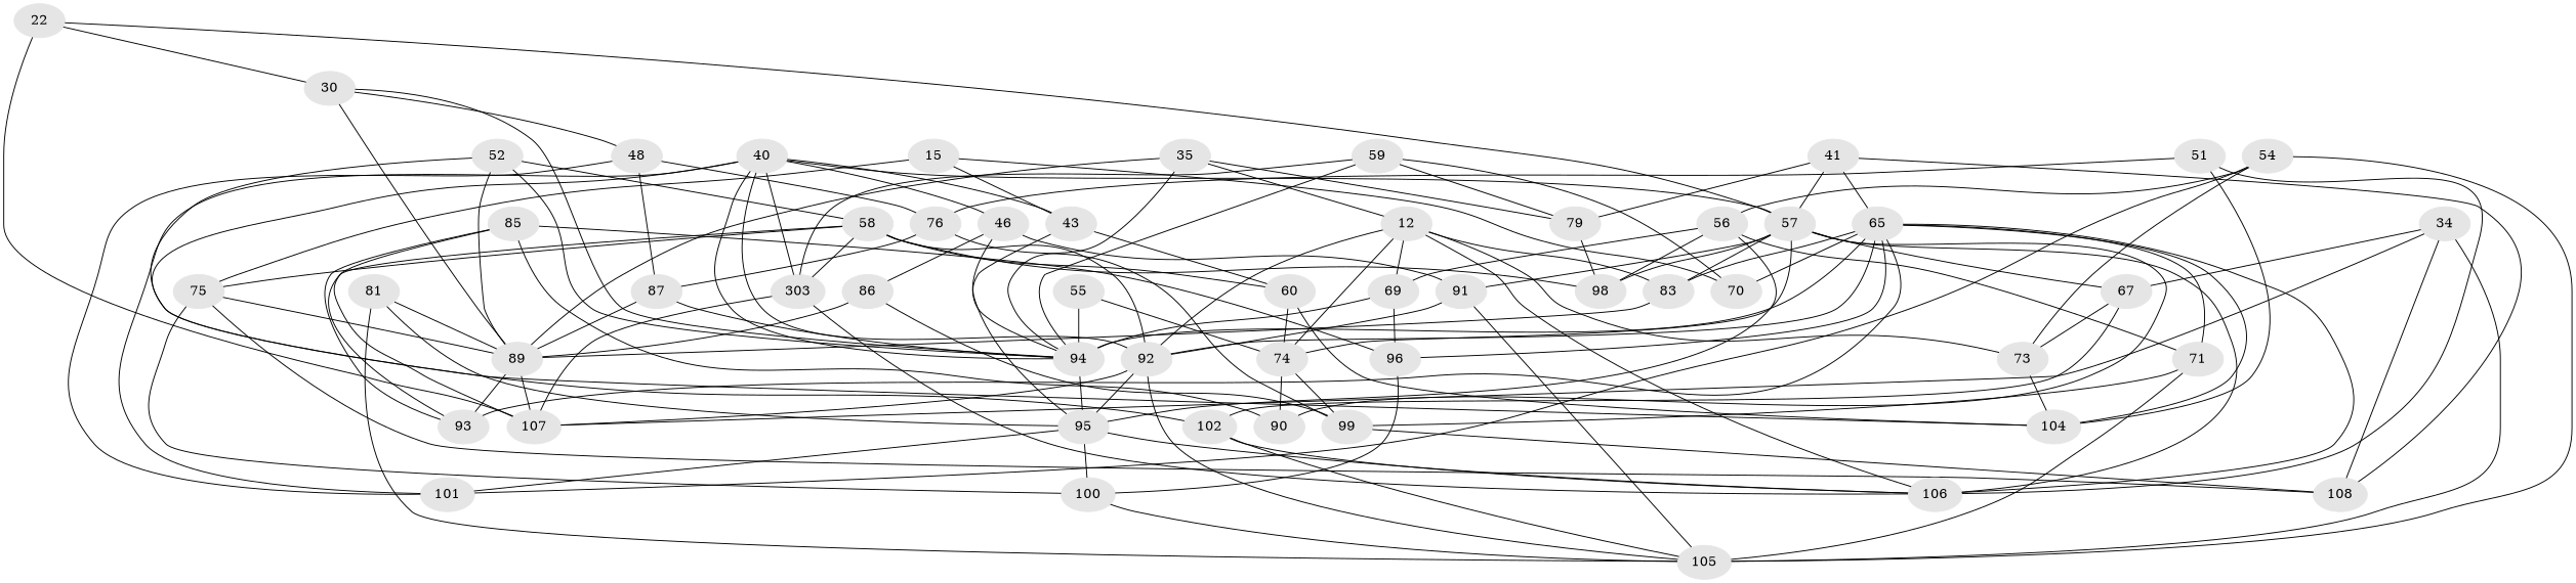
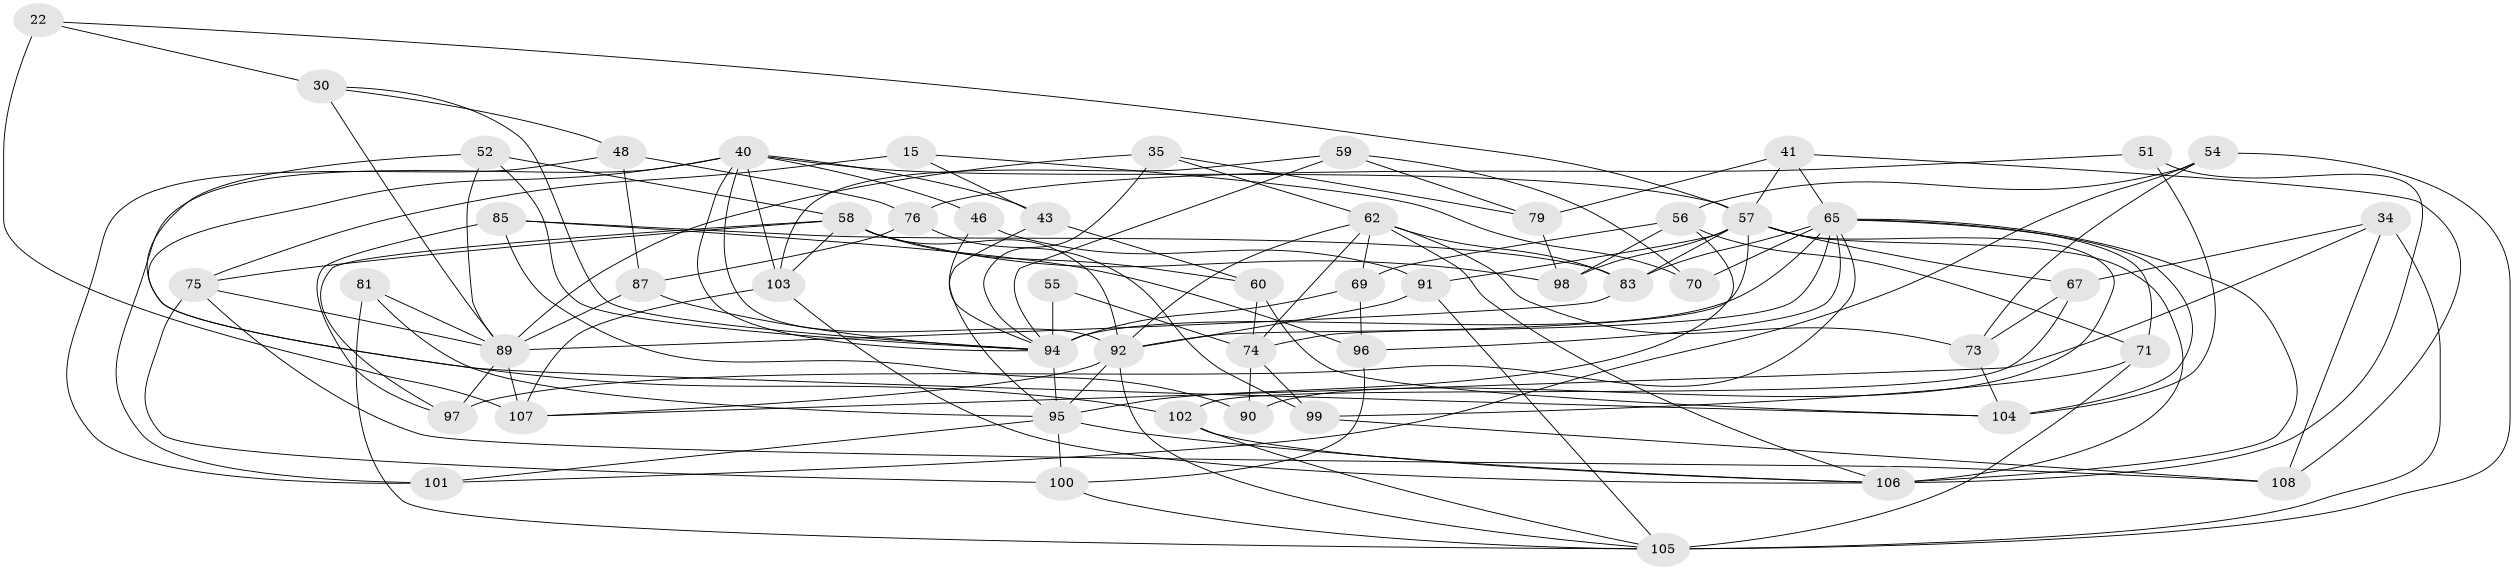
  graph {
    node [color=gray90 style=filled]
    15
    43
    70
    75 [super="+13"]
    60
    95 [super="+66+28"]
    108
    89 [super="+80+32"]
    100
    n10 [label=30]
    22
    57 [super="+8+19+30"]
    107 [super="+53"]
    94 [super="+49"]
    48 [super="+1"]
    67
    91
    106 [super="+77+93"]
    74 [super="+64"]
    98
    83
    90
    34
    105 [super="+72"]
    102
    73
-   62 [super="+42" label=12]
+   62 [super="+42"]
    92 [super="+82+88"]
    69
    35
    79
-   97 [super="+63" label=93]
+   97 [super="+63"]
    101 [super="+68"]
    76
    87
    40 [super="+4+6+9"]
    46
-   103 [super="+78" label=303]
-   86
+   103 [super="+78"]
    41
    65 [super="+11+50+44+38"]
    104 [super="+47"]
    71 [super="+39"]
    96
    99 [super="+84"]
    51
    58 [super="+33"]
    52
    56 [super="+2"]
    54
    55
    59
    81
    85
    15 -- 43
    15 -- 70
    15 -- 75 [weight=2]
    43 -- 60
    43 -- 95
    75 -- 108
    75 -- 89
    75 -- 100
    60 -- 74
    60 -- 104
    95 -- 100
    95 -- 106 [weight=3]
    95 -- 101
    89 -- 107
    89 -- 97
    100 -- 105
    n10 -- 89
    n10 -- 94
    n10 -- 48
    22 -- n10
    22 -- 57
    22 -- 107 [weight=2]
    57 -- 67
    57 -- 91
    57 -- 106
    57 -- 74
    57 -- 98
    57 -- 83
    57 -- 90
    94 -- 95 [weight=4]
    48 -- 101 [weight=2]
    48 -- 76
    48 -- 87 [weight=2]
    67 -- 102
    67 -- 73
    91 -- 105
    91 -- 92
    74 -- 90 [weight=2]
    74 -- 99
    83 -- 89
    34 -- 108
    34 -- 107
    34 -- 67
    34 -- 105
    102 -- 106
    102 -- 105
    73 -- 104
    62 -- 106 [weight=2]
    62 -- 74
    62 -- 83
    62 -- 73
    62 -- 92
    62 -- 69
    92 -- 95 [weight=2]
    92 -- 107 [weight=2]
    92 -- 105
    69 -- 94
    69 -- 96
    35 -- 89
    35 -- 94
    35 -- 62
    35 -- 79
    79 -- 98
    76 -- 87
    76 -- 99
    87 -- 89
    87 -- 94
    40 -- 43
    40 -- 57
    40 -- 94
    40 -- 102
    40 -- 92
    40 -- 101 [weight=2]
    40 -- 46
    40 -- 103 [weight=2]
    46 -- 94
    46 -- 91
-   46 -- 86
    103 -- 107
    103 -- 106
-   86 -- 89
-   86 -- 99 [weight=2]
    41 -- 108
    41 -- 57
    41 -- 79
    41 -- 65
    65 -- 70 [weight=2]
    65 -- 94 [weight=3]
    65 -- 106 [weight=3]
    65 -- 83
    65 -- 92
    65 -- 97 [weight=2]
    65 -- 104
    65 -- 71
    65 -- 96
    71 -- 105 [weight=2]
    71 -- 99
    96 -- 100
    99 -- 108
    51 -- 106
    51 -- 76
    51 -- 104 [weight=2]
    58 -- 75
    58 -- 60
    58 -- 98
    58 -- 92
    58 -- 97 [weight=2]
    58 -- 103
    52 -- 89
    52 -- 94
    52 -- 104
    52 -- 58
    56 -- 95
    56 -- 98
    56 -- 69
    56 -- 71 [weight=2]
    54 -- 105
    54 -- 73
    54 -- 101
    54 -- 56
    55 -- 94 [weight=2]
    55 -- 74 [weight=2]
    59 -- 70
    59 -- 94
    59 -- 79
    59 -- 103
    81 -- 95
    81 -- 89
    81 -- 105 [weight=2]
-   85 -- 107
+   85 -- 83
    85 -- 90
    85 -- 97
    85 -- 96
  }
